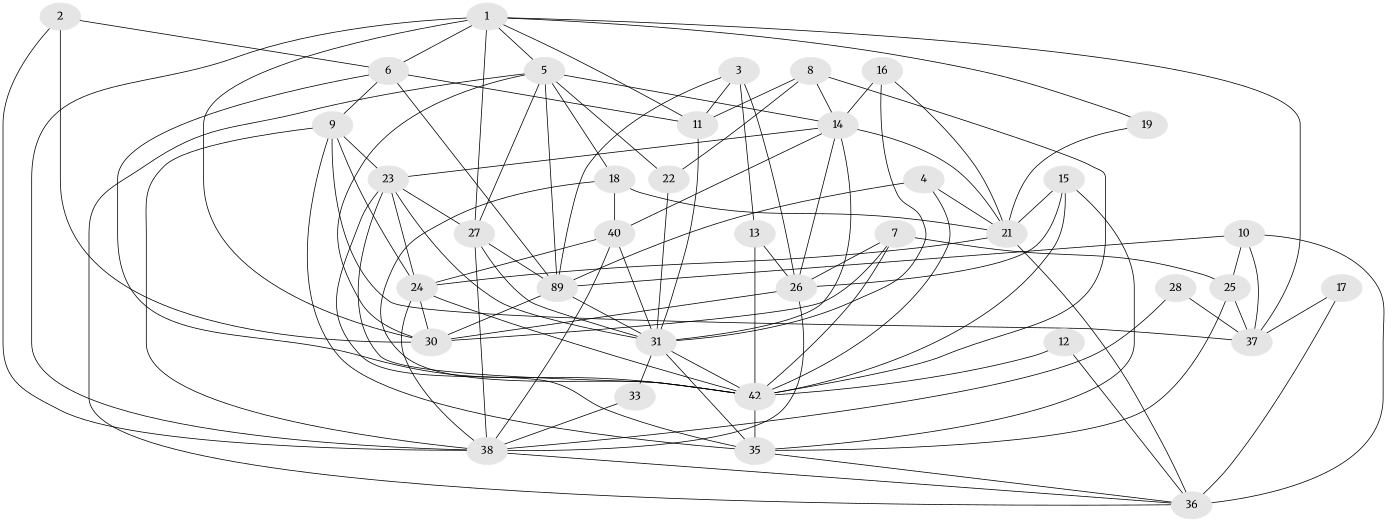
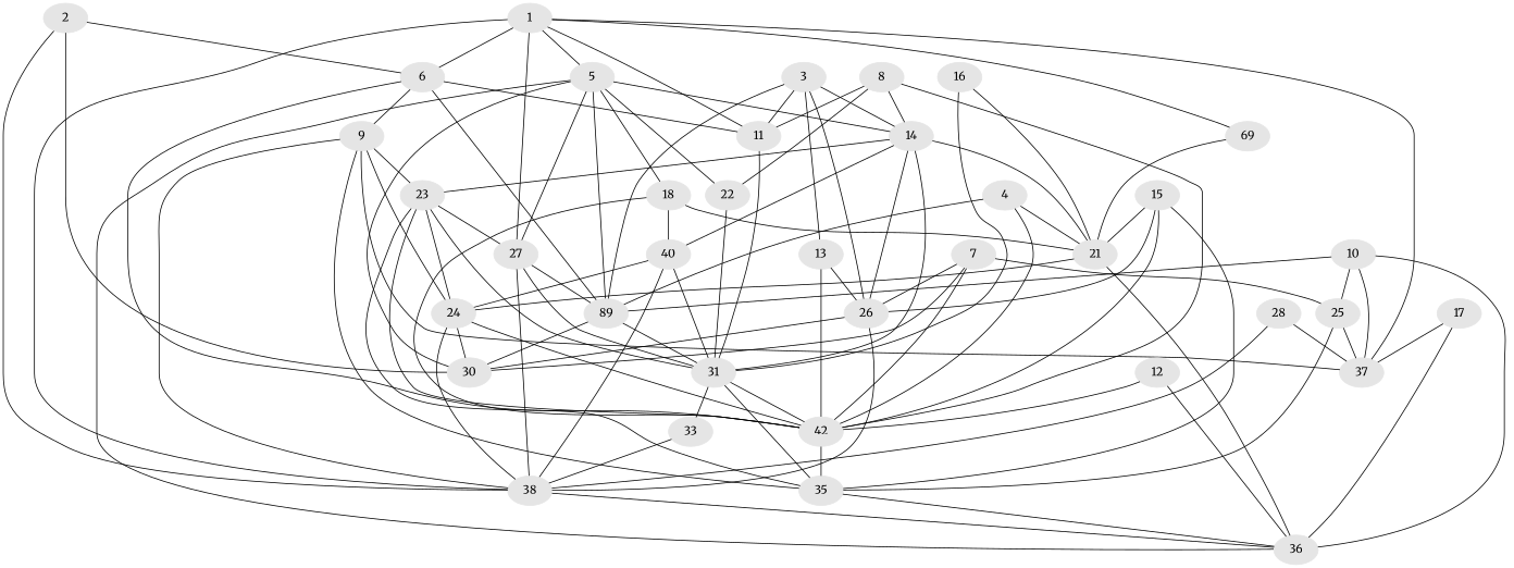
  graph {
    fontname=Merriweather
    node [color=gray90 fontname=Merriweather style=filled]
    edge [fontname=Merriweather weight=1.0]
    1
    5
    6
    11
-   19
+   19 [label=69]
    27
    30
    n8 [label=38]
    37
    14
    n11 [label=89]
    18
    22
    36
    n15 [label=42]
    9
    31
    21
    2
    3
    13
    26
    23
    n24 [label=40]
    4
    24
    35
    7
    25
    8
    10
    33
    12
    15
    16
    17
    28
    1 -- 5
    1 -- 6
    1 -- 11
    1 -- 19
    1 -- 27
-   1 -- 30
    1 -- n8
    1 -- 37
    5 -- 27
    5 -- 30
    5 -- 14
    5 -- n11 [weight=2.0]
    5 -- 18
    5 -- 22
    5 -- 36
    6 -- 11
    6 -- n11 [weight=2.0]
    6 -- n15
    6 -- 9
    11 -- 31
    19 -- 21
    27 -- n8
    27 -- n11
    27 -- 31 [weight=2.0]
    n8 -- 36
    14 -- 31
    14 -- 21
    14 -- 26
    14 -- 23
    14 -- n24
    n11 -- 30
    n11 -- 31
    18 -- n15
    18 -- 21
    18 -- n24
    22 -- 31 [weight=2.0]
    n15 -- 35
    9 -- n8
    9 -- 37
    9 -- 23
    9 -- 24
    9 -- 35
    31 -- n15
    31 -- 35
    31 -- 33
    21 -- 36
    21 -- 24
    2 -- 6
    2 -- 30
    2 -- n8
    3 -- 11
-   16 -- 14
+   3 -- 14
    3 -- n11
    3 -- 13
    3 -- 26
    13 -- n15
    13 -- 26
    26 -- 30 [weight=2.0]
    26 -- n8
    23 -- 27
    23 -- n15
    23 -- 31
    23 -- 24
    23 -- 35
    n24 -- n8
    n24 -- 31
    n24 -- 24
    4 -- n11 [weight=2.0]
    4 -- n15
    4 -- 21
    24 -- 30
    24 -- n8 [weight=2.0]
    24 -- n15
    35 -- 36
    7 -- 30
    7 -- n15
    7 -- 26
    7 -- 25
    25 -- 37
    25 -- 35
    8 -- 11
    8 -- 14
    8 -- 22
    8 -- n15
    10 -- 37
    10 -- n11
    10 -- 36
    10 -- 25
    33 -- n8
    12 -- 36
    12 -- n15
    15 -- n15
    15 -- 21
    15 -- 26
    15 -- 35
    16 -- 31
    16 -- 21
    17 -- 37
    17 -- 36
    28 -- n8
    28 -- 37
  }
